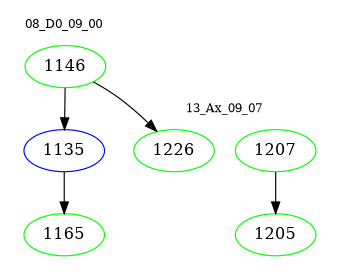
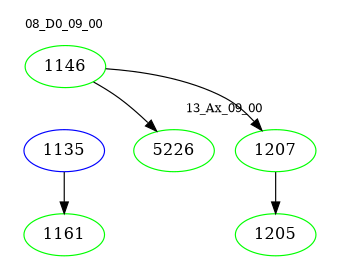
  digraph {
    node [color=green]
    edge [color=black]
    n1 [label=1207]
    n2 [label=1205]
-   n3 [label=1226]
+   n3 [label=5226]
    n4 [label=1146]
    n5 [color=blue label=1135]
-   n6 [label=1165]
+   n6 [label=1161]
    subgraph cluster_1 {
      color=white
      fontsize=10
-     label="13_Ax_09_07"
+     label="13_Ax_09_00"
      n1
      n2
      n3
    }
    subgraph cluster_2 {
      color=white
      fontsize=10
      label="08_D0_09_00"
      n4
      n5
      n6
    }
    n1 -> n2
    n4 -> n3
-   n4 -> n5
+   n4 -> n1
    n5 -> n6
  }
